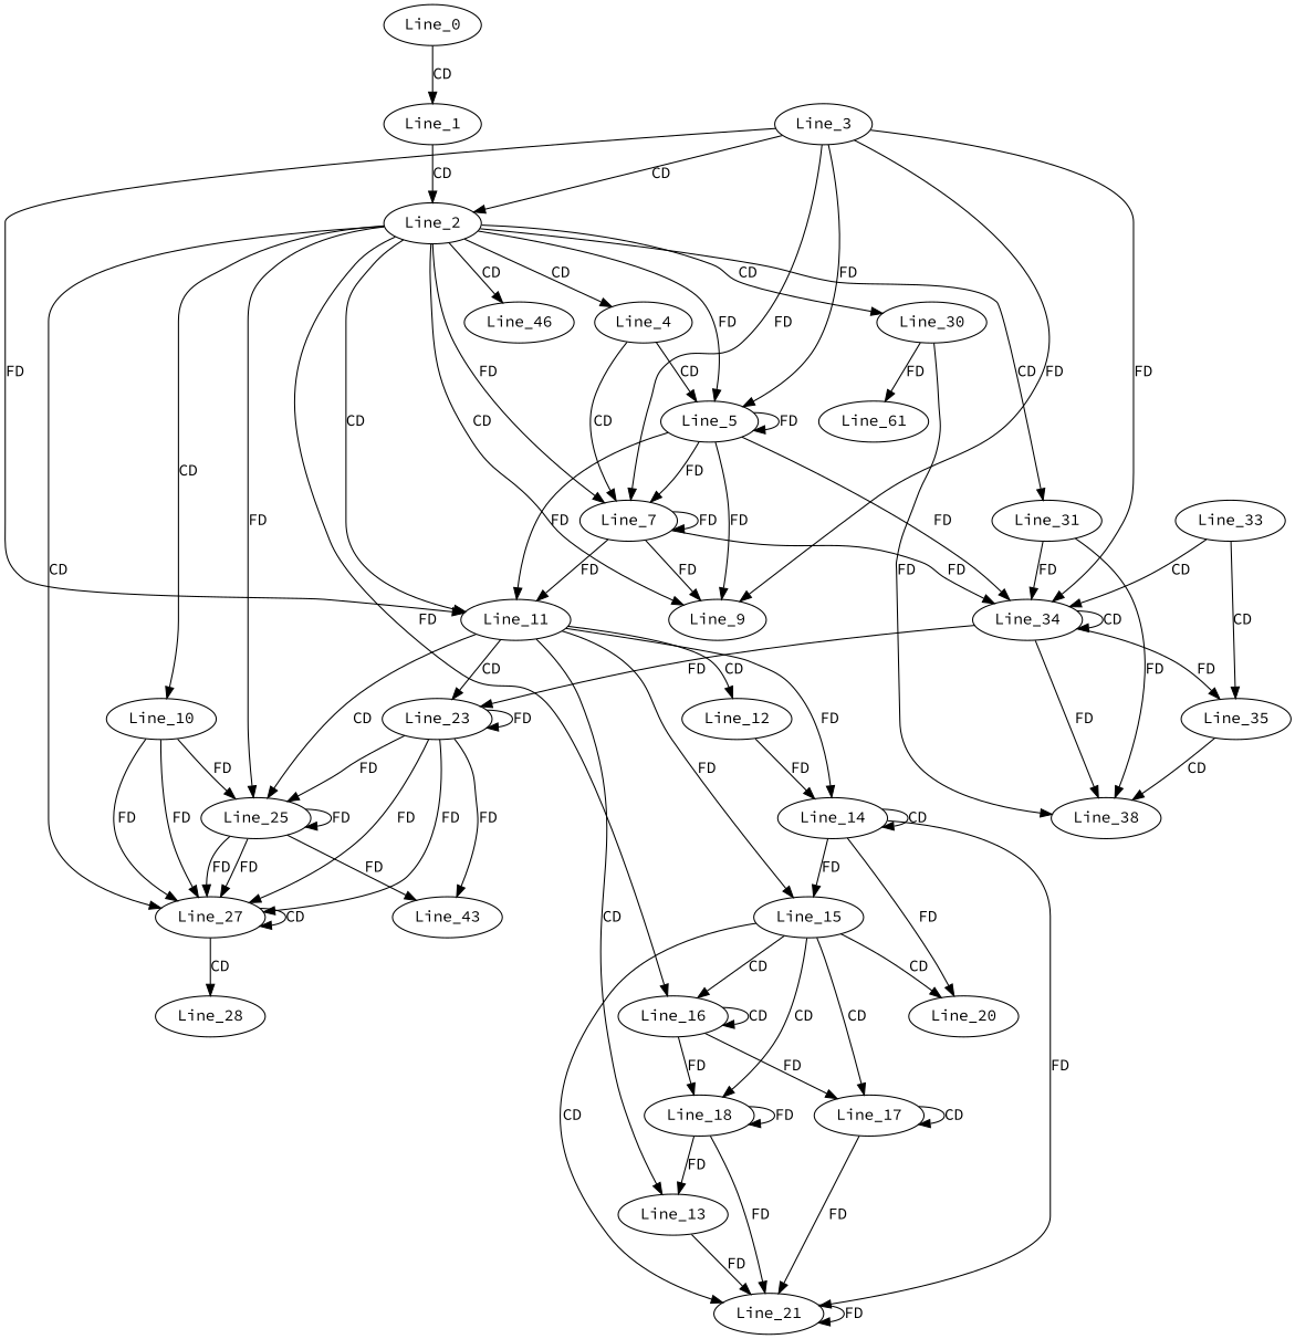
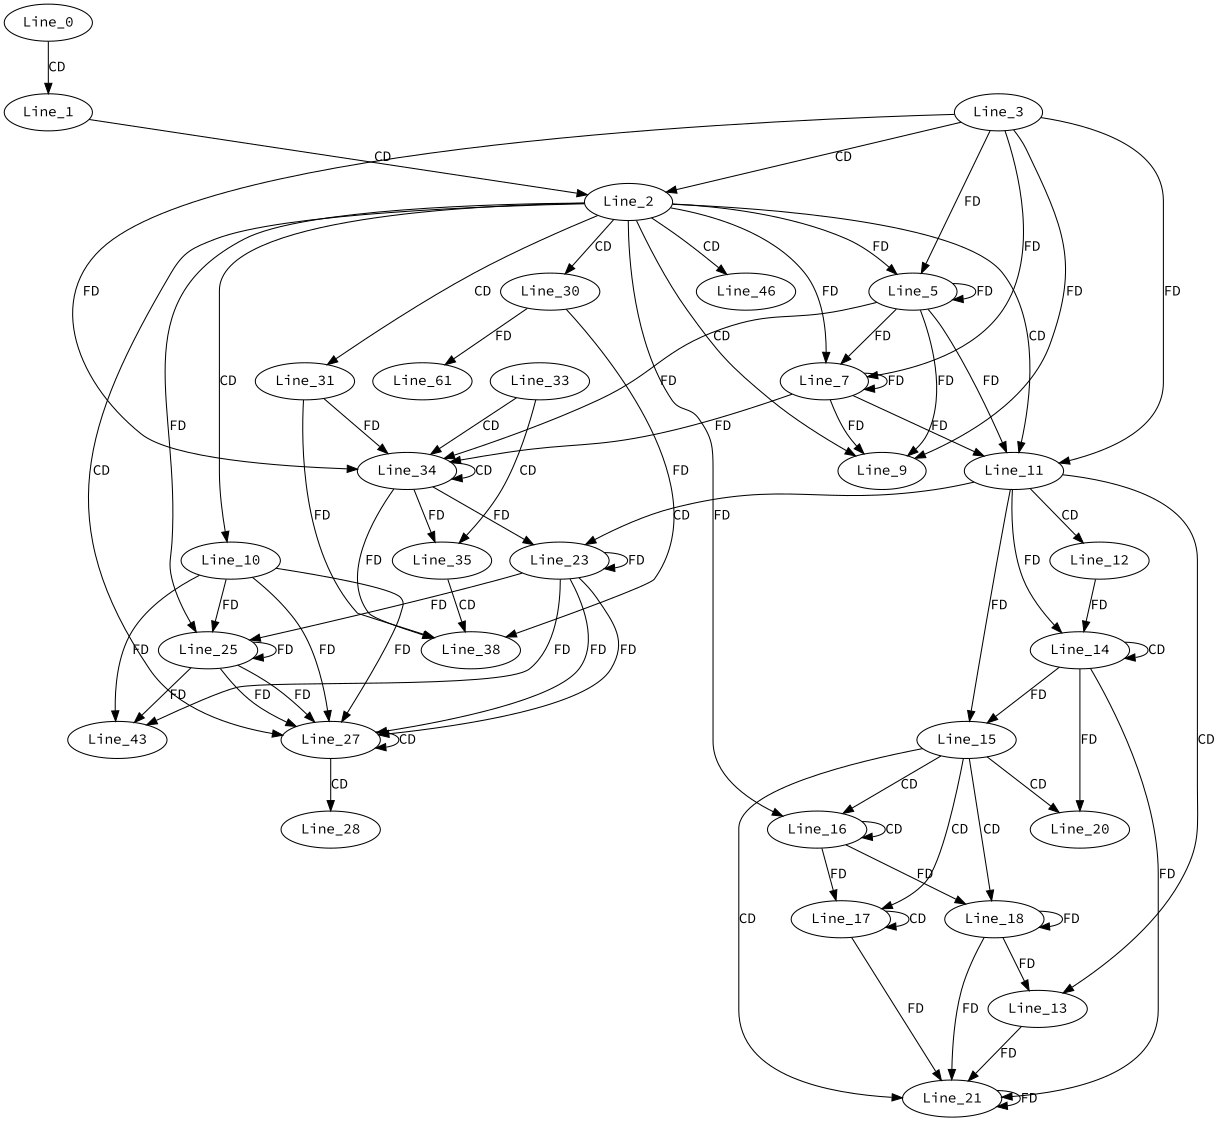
  digraph {
    fontname="Source Code Pro"
    node [fontname="Source Code Pro"]
    edge [fontname="Source Code Pro"]
    Line_0
    Line_1
    Line_2
-   Line_4
    Line_5
    Line_7
    Line_9
    Line_10
    Line_11
    Line_16
    Line_25
    Line_27
    Line_30
    Line_31
    Line_46
    Line_3
    Line_34
    Line_43
    Line_23
    Line_12
    Line_13
    Line_14
    Line_15
    Line_18
    Line_17
    Line_28
    Line_38
    n28 [label=Line_61]
    Line_35
    Line_21
    Line_20
    Line_33
    Line_0 -> Line_1 [label=CD]
    Line_1 -> Line_2 [label=CD]
-   Line_2 -> Line_4 [label=CD]
    Line_2 -> Line_5 [label=FD]
    Line_2 -> Line_7 [label=FD]
    Line_2 -> Line_9 [label=CD]
    Line_2 -> Line_10 [label=CD]
    Line_2 -> Line_11 [label=CD]
    Line_2 -> Line_16 [label=FD]
    Line_2 -> Line_25 [label=FD]
    Line_2 -> Line_27 [label=CD]
    Line_2 -> Line_30 [label=CD]
    Line_2 -> Line_31 [label=CD]
    Line_2 -> Line_46 [label=CD]
-   Line_4 -> Line_5 [label=CD]
-   Line_4 -> Line_7 [label=CD]
    Line_5 -> Line_5 [label=FD]
    Line_5 -> Line_7 [label=FD]
    Line_5 -> Line_9 [label=FD]
    Line_5 -> Line_11 [label=FD]
    Line_5 -> Line_34 [label=FD]
    Line_7 -> Line_7 [label=FD]
    Line_7 -> Line_9 [label=FD]
    Line_7 -> Line_11 [label=FD]
    Line_7 -> Line_34 [label=FD]
    Line_10 -> Line_25 [label=FD]
    Line_10 -> Line_27 [label=FD]
    Line_10 -> Line_27 [label=FD]
-   Line_11 -> Line_25 [label=CD]
+   Line_10 -> Line_43 [label=FD]
    Line_11 -> Line_23 [label=CD]
    Line_11 -> Line_12 [label=CD]
    Line_11 -> Line_13 [label=CD]
    Line_11 -> Line_14 [label=FD]
    Line_11 -> Line_15 [label=FD]
    Line_16 -> Line_16 [label=CD]
    Line_16 -> Line_18 [label=FD]
    Line_16 -> Line_17 [label=FD]
    Line_25 -> Line_25 [label=FD]
    Line_25 -> Line_27 [label=FD]
    Line_25 -> Line_27 [label=FD]
    Line_25 -> Line_43 [label=FD]
    Line_27 -> Line_27 [label=CD]
    Line_27 -> Line_28 [label=CD]
    Line_30 -> Line_38 [label=FD]
    Line_30 -> n28 [label=FD]
    Line_31 -> Line_34 [label=FD]
    Line_31 -> Line_38 [label=FD]
    Line_3 -> Line_2 [label=CD]
    Line_3 -> Line_5 [label=FD]
    Line_3 -> Line_7 [label=FD]
    Line_3 -> Line_9 [label=FD]
    Line_3 -> Line_11 [label=FD]
    Line_3 -> Line_34 [label=FD]
    Line_34 -> Line_34 [label=CD]
    Line_34 -> Line_23 [label=FD]
    Line_34 -> Line_38 [label=FD]
    Line_34 -> Line_35 [label=FD]
    Line_23 -> Line_25 [label=FD]
    Line_23 -> Line_27 [label=FD]
    Line_23 -> Line_27 [label=FD]
    Line_23 -> Line_43 [label=FD]
    Line_23 -> Line_23 [label=FD]
    Line_12 -> Line_14 [label=FD]
    Line_13 -> Line_21 [label=FD]
    Line_14 -> Line_14 [label=CD]
    Line_14 -> Line_15 [label=FD]
    Line_14 -> Line_21 [label=FD]
    Line_14 -> Line_20 [label=FD]
    Line_15 -> Line_16 [label=CD]
    Line_15 -> Line_18 [label=CD]
    Line_15 -> Line_17 [label=CD]
    Line_15 -> Line_21 [label=CD]
    Line_15 -> Line_20 [label=CD]
    Line_18 -> Line_13 [label=FD]
    Line_18 -> Line_18 [label=FD]
    Line_18 -> Line_21 [label=FD]
    Line_17 -> Line_17 [label=CD]
    Line_17 -> Line_21 [label=FD]
    Line_35 -> Line_38 [label=CD]
    Line_21 -> Line_21 [label=FD]
    Line_33 -> Line_34 [label=CD]
    Line_33 -> Line_35 [label=CD]
  }
